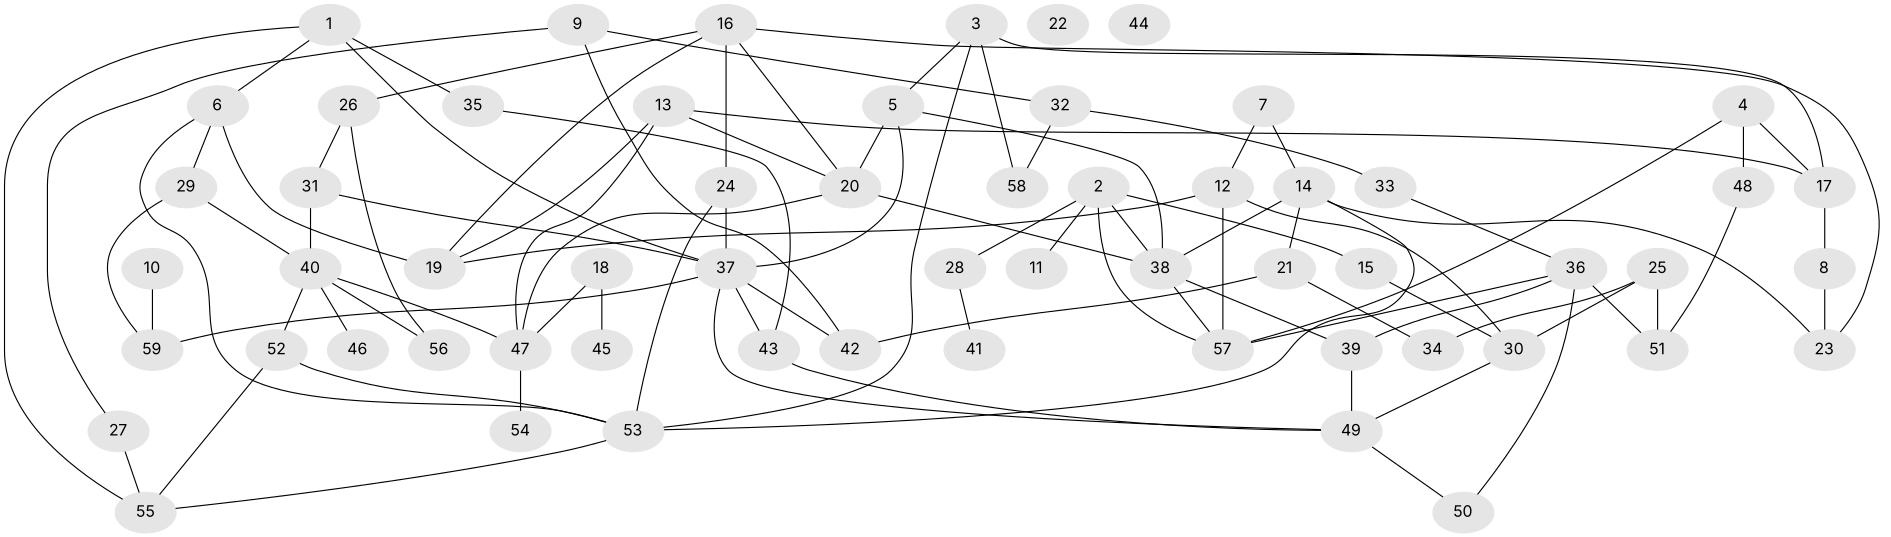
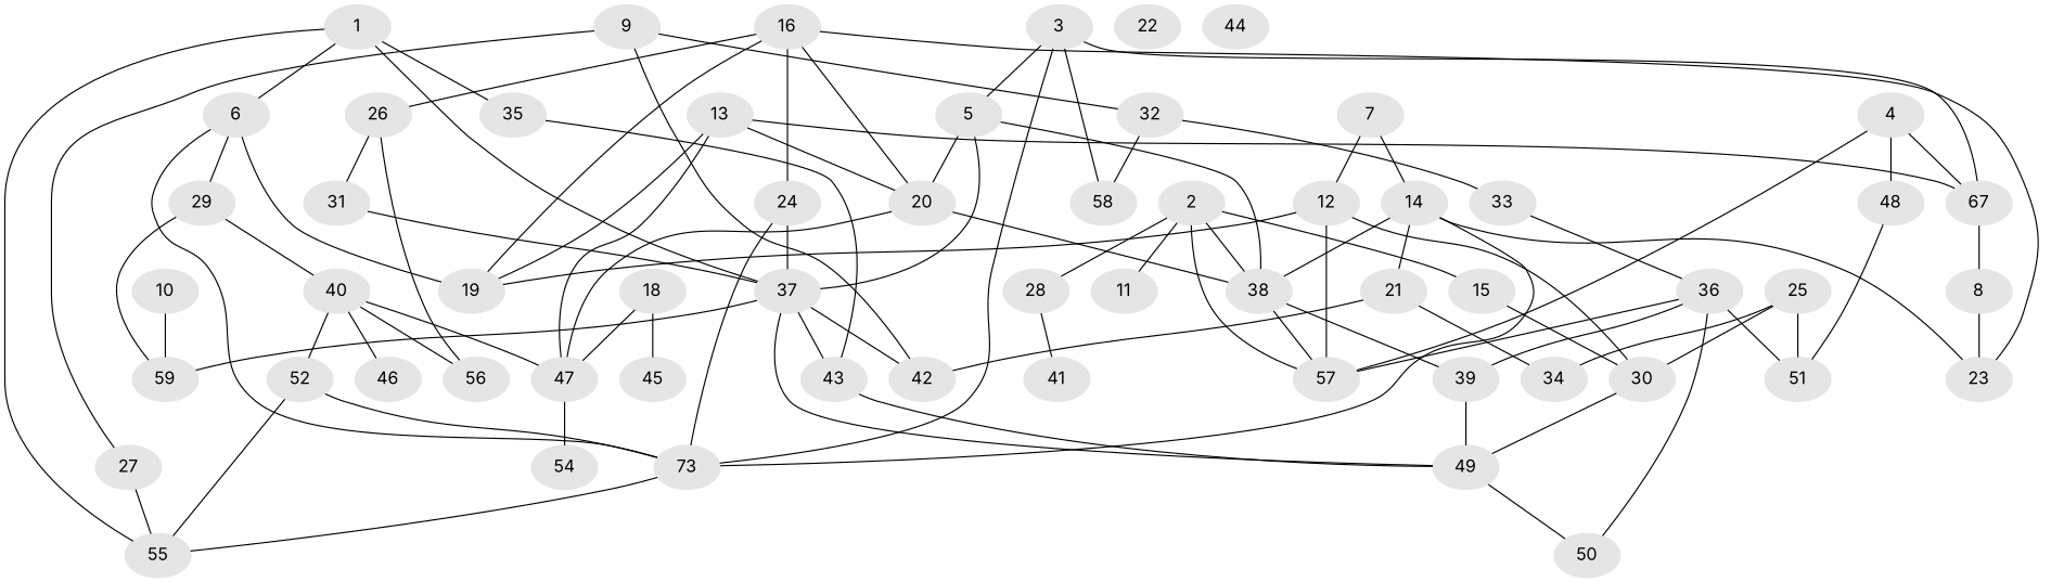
  graph {
    fontname=Inter
    node [color=gray90 fontname=Inter style=filled]
    edge [fontname=Inter]
    1
    6
    35
    37
    55
-   53
+   53 [label=73]
    19
    29
    43
    42
    59
    49
    2
    11
    15
    28
    38
    57
    8
    23
    30
    41
    39
    3
    5
-   17
+   17 [label=67]
    58
    20
    4
    48
    51
    47
    40
    7
    12
    14
    21
    9
    27
    32
    33
    10
    13
    54
    34
    16
    24
    26
    31
    56
    18
    45
    22
    25
    46
    52
    50
    36
    44
    1 -- 6
    1 -- 35
    1 -- 37
    1 -- 55
    6 -- 53
    6 -- 19
    6 -- 29
    35 -- 43
    37 -- 43
    37 -- 42
    37 -- 59
    37 -- 49
    53 -- 55
    29 -- 59
    29 -- 40
    43 -- 49
    49 -- 50
    2 -- 11
    2 -- 15
    2 -- 28
    2 -- 38
    2 -- 57
    15 -- 30
    28 -- 41
    38 -- 57
    38 -- 39
    8 -- 23
    30 -- 49
    39 -- 49
    3 -- 53
    3 -- 5
    3 -- 17
    3 -- 58
    5 -- 37
    5 -- 38
    5 -- 20
    17 -- 8
    20 -- 38
    20 -- 47
    4 -- 57
    4 -- 17
    4 -- 48
    48 -- 51
    47 -- 54
    40 -- 47
    40 -- 56
    40 -- 46
    40 -- 52
    7 -- 12
    7 -- 14
    12 -- 19
    12 -- 57
    12 -- 30
    14 -- 53
    14 -- 38
    14 -- 23
    14 -- 21
    21 -- 42
    21 -- 34
    9 -- 42
    9 -- 27
    9 -- 32
    27 -- 55
    32 -- 58
    32 -- 33
    33 -- 36
    10 -- 59
    13 -- 19
    13 -- 17
    13 -- 20
    13 -- 47
    16 -- 19
    16 -- 23
    16 -- 20
    16 -- 24
    16 -- 26
    24 -- 37
    24 -- 53
    26 -- 31
    26 -- 56
    31 -- 37
-   31 -- 40
    18 -- 47
    18 -- 45
    25 -- 30
    25 -- 51
    25 -- 34
    52 -- 55
    52 -- 53
    36 -- 57
    36 -- 39
    36 -- 51
    36 -- 50
  }
